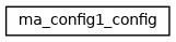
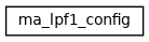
  digraph {
    rankdir=LR
-   n1 [color=black fillcolor=white fontname=Helvetica fontsize=10 height=0.2 label=ma_config1_config shape=record style=filled width=0.4]
+   n1 [color=black fillcolor=white fontname=Helvetica fontsize=10 height=0.2 label=ma_lpf1_config shape=record style=filled width=0.4]
  }
